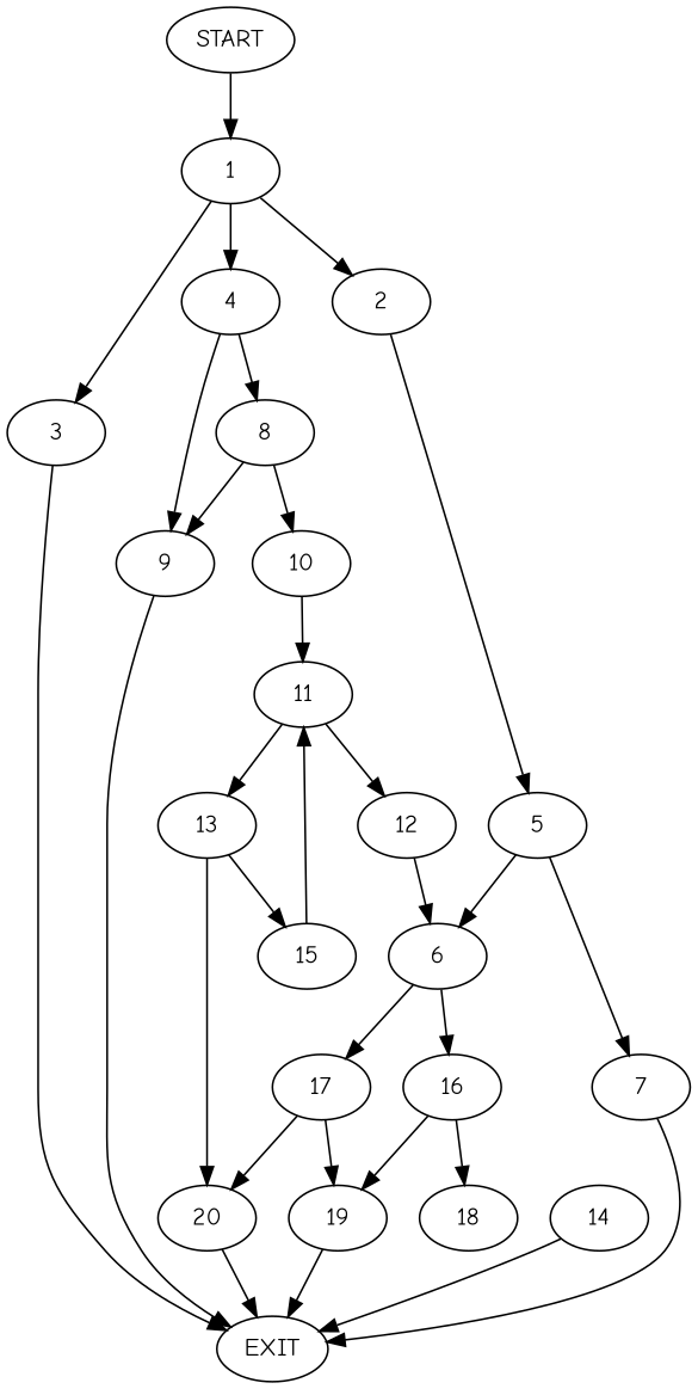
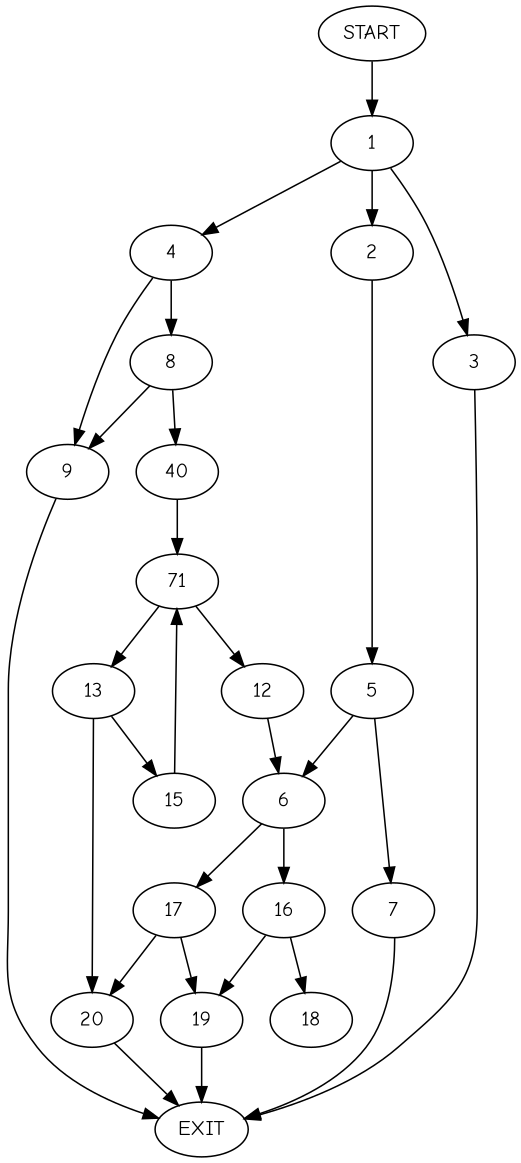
  digraph {
    fontname="Comic Neue"
    node [fontname="Comic Neue"]
    edge [fontname="Comic Neue"]
    n1 [label=START]
    1
    2
    3
    4
    n6 [label=EXIT]
    5
    8
    9
    6
    7
-   10
+   10 [label=40]
    16
    17
    18
    19
    20
-   11
+   11 [label=71]
    12
    13
    15
-   14
    n1 -> 1
    1 -> 2
    1 -> 3
    1 -> 4
    2 -> 5
    3 -> n6
    4 -> 8
    4 -> 9
    5 -> 6
    5 -> 7
    8 -> 9
    8 -> 10
    9 -> n6
    6 -> 16
    6 -> 17
    7 -> n6
    10 -> 11
    16 -> 18
    16 -> 19
    17 -> 19
    17 -> 20
    19 -> n6
    20 -> n6
    11 -> 12
    11 -> 13
    12 -> 6
    13 -> 20
    13 -> 15
    15 -> 11
-   14 -> n6
  }
